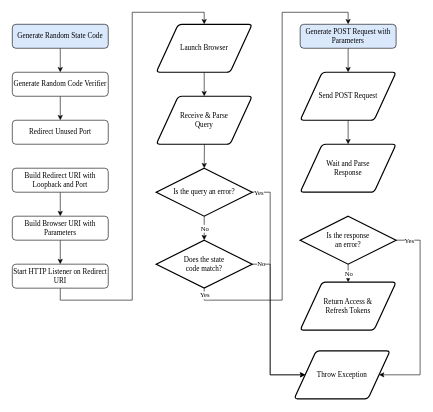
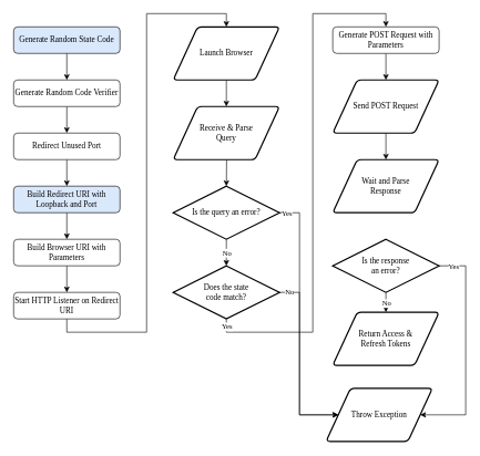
  <mxCell id="0" />
  <mxCell id="1" parent="0" />
  <mxCell id="2" style="edgeStyle=orthogonalEdgeStyle;rounded=0;orthogonalLoop=1;jettySize=auto;html=1;exitX=0.5;exitY=1;exitDx=0;exitDy=0;entryX=0.5;entryY=0;entryDx=0;entryDy=0;fontFamily=STIX;" parent="1" source="3" target="5" edge="1"><mxGeometry relative="1" as="geometry" /></mxCell>
  <mxCell id="3" value="Generate Random State Code" style="rounded=1;whiteSpace=wrap;html=1;fontSize=12;glass=0;strokeWidth=1;shadow=0;fontFamily=STIX;fillColor=#dae8fc;" parent="1" vertex="1"><mxGeometry x="20" y="40" width="160" height="40" as="geometry" /></mxCell>
  <mxCell id="4" style="edgeStyle=orthogonalEdgeStyle;rounded=0;orthogonalLoop=1;jettySize=auto;html=1;exitX=0.5;exitY=1;exitDx=0;exitDy=0;entryX=0.5;entryY=0;entryDx=0;entryDy=0;fontFamily=STIX;" parent="1" source="5" target="7" edge="1"><mxGeometry relative="1" as="geometry" /></mxCell>
  <mxCell id="5" value="Generate Random Code Verifier" style="rounded=1;whiteSpace=wrap;html=1;fontSize=12;glass=0;strokeWidth=1;shadow=0;fontFamily=STIX;" parent="1" vertex="1"><mxGeometry x="20" y="120" width="160" height="40" as="geometry" /></mxCell>
+ <mxCell id="6" style="edgeStyle=orthogonalEdgeStyle;rounded=0;orthogonalLoop=1;jettySize=auto;html=1;exitX=0.5;exitY=1;exitDx=0;exitDy=0;entryX=0.5;entryY=0;entryDx=0;entryDy=0;fontFamily=STIX;" parent="1" source="7" target="9" edge="1"><mxGeometry relative="1" as="geometry" /></mxCell>
  <mxCell id="7" value="Redirect Unused Port" style="rounded=1;whiteSpace=wrap;html=1;fontSize=12;glass=0;strokeWidth=1;shadow=0;fontFamily=STIX;" parent="1" vertex="1"><mxGeometry x="20" y="200" width="160" height="40" as="geometry" /></mxCell>
  <mxCell id="8" style="edgeStyle=orthogonalEdgeStyle;rounded=0;orthogonalLoop=1;jettySize=auto;html=1;exitX=0.5;exitY=1;exitDx=0;exitDy=0;entryX=0.5;entryY=0;entryDx=0;entryDy=0;fontFamily=STIX;" parent="1" source="9" target="11" edge="1"><mxGeometry relative="1" as="geometry" /></mxCell>
- <mxCell id="9" value="Build Redirect URI with Loopback and Port" style="rounded=1;whiteSpace=wrap;html=1;fontSize=12;glass=0;strokeWidth=1;shadow=0;fontFamily=STIX;" parent="1" vertex="1"><mxGeometry x="20" y="280" width="160" height="40" as="geometry" /></mxCell>
+ <mxCell id="9" value="Build Redirect URI with Loopback and Port" style="rounded=1;whiteSpace=wrap;html=1;fontSize=12;glass=0;strokeWidth=1;shadow=0;fontFamily=STIX;fillColor=#dae8fc;" parent="1" vertex="1"><mxGeometry x="20" y="280" width="160" height="40" as="geometry" /></mxCell>
  <mxCell id="10" style="edgeStyle=orthogonalEdgeStyle;rounded=0;orthogonalLoop=1;jettySize=auto;html=1;exitX=0.5;exitY=1;exitDx=0;exitDy=0;entryX=0.5;entryY=0;entryDx=0;entryDy=0;fontFamily=STIX;" parent="1" source="11" target="13" edge="1"><mxGeometry relative="1" as="geometry" /></mxCell>
  <mxCell id="11" value="Build Browser URI with Parameters" style="rounded=1;whiteSpace=wrap;html=1;fontSize=12;glass=0;strokeWidth=1;shadow=0;fontFamily=STIX;" parent="1" vertex="1"><mxGeometry x="20" y="360" width="160" height="40" as="geometry" /></mxCell>
  <mxCell id="12" style="edgeStyle=orthogonalEdgeStyle;rounded=0;orthogonalLoop=1;jettySize=auto;html=1;exitX=0.5;exitY=1;exitDx=0;exitDy=0;entryX=0.5;entryY=0;entryDx=0;entryDy=0;fontFamily=STIX;" parent="1" source="13" target="34" edge="1"><mxGeometry relative="1" as="geometry"><mxPoint x="340" y="40" as="targetPoint" /></mxGeometry></mxCell>
  <mxCell id="13" value="Start HTTP Listener on Redirect URI" style="rounded=1;whiteSpace=wrap;html=1;fontSize=12;glass=0;strokeWidth=1;shadow=0;fontFamily=STIX;" parent="1" vertex="1"><mxGeometry x="20" y="440" width="160" height="40" as="geometry" /></mxCell>
  <mxCell id="14" style="edgeStyle=orthogonalEdgeStyle;rounded=0;orthogonalLoop=1;jettySize=auto;html=1;exitX=0.5;exitY=1;exitDx=0;exitDy=0;entryX=0.5;entryY=0;entryDx=0;entryDy=0;fontFamily=STIX;" parent="1" source="34" target="33" edge="1"><mxGeometry relative="1" as="geometry"><mxPoint x="340" y="80" as="sourcePoint" /><mxPoint x="340" y="120" as="targetPoint" /></mxGeometry></mxCell>
  <mxCell id="15" style="edgeStyle=orthogonalEdgeStyle;rounded=0;orthogonalLoop=1;jettySize=auto;html=1;exitX=1;exitY=0.5;exitDx=0;exitDy=0;exitPerimeter=0;entryX=0;entryY=0.5;entryDx=0;entryDy=0;fontFamily=STIX;" parent="1" source="17" target="32" edge="1"><mxGeometry relative="1" as="geometry"><Array as="points"><mxPoint x="450" y="320" /><mxPoint x="450" y="625" /><mxPoint x="508" y="625" /></Array></mxGeometry></mxCell>
  <mxCell id="16" value="Yes" style="edgeLabel;html=1;align=center;verticalAlign=middle;resizable=0;points=[];fontFamily=STIX;" parent="15" vertex="1" connectable="0"><mxGeometry x="-0.826" y="2" relative="1" as="geometry"><mxPoint x="-22" y="-4" as="offset" /></mxGeometry></mxCell>
  <mxCell id="17" value="Is the query an error?" style="strokeWidth=2;html=1;shape=mxgraph.flowchart.decision;whiteSpace=wrap;fontFamily=STIX;" parent="1" vertex="1"><mxGeometry x="260" y="280" width="160" height="80" as="geometry" /></mxCell>
  <mxCell id="18" style="edgeStyle=orthogonalEdgeStyle;rounded=0;orthogonalLoop=1;jettySize=auto;html=1;exitX=0.5;exitY=1;exitDx=0;exitDy=0;exitPerimeter=0;entryX=0.5;entryY=0;entryDx=0;entryDy=0;fontFamily=STIX;" parent="1" source="21" target="23" edge="1"><mxGeometry relative="1" as="geometry"><Array as="points"><mxPoint x="340" y="500" /><mxPoint x="470" y="500" /><mxPoint x="470" y="20" /><mxPoint x="580" y="20" /></Array></mxGeometry></mxCell>
  <mxCell id="19" value="Yes" style="edgeLabel;html=1;align=center;verticalAlign=middle;resizable=0;points=[];fontFamily=STIX;" parent="18" vertex="1" connectable="0"><mxGeometry x="-0.27" y="1" relative="1" as="geometry"><mxPoint x="-129" y="118" as="offset" /></mxGeometry></mxCell>
  <mxCell id="20" value="No" style="edgeStyle=orthogonalEdgeStyle;rounded=0;orthogonalLoop=1;jettySize=auto;html=1;exitX=1;exitY=0.5;exitDx=0;exitDy=0;exitPerimeter=0;entryX=0;entryY=0.5;entryDx=0;entryDy=0;fontFamily=STIX;" parent="1" source="21" target="32" edge="1"><mxGeometry x="-0.888" relative="1" as="geometry"><mxPoint x="500" y="360" as="targetPoint" /><Array as="points"><mxPoint x="450" y="440" /><mxPoint x="450" y="625" /><mxPoint x="508" y="625" /></Array><mxPoint as="offset" /></mxGeometry></mxCell>
  <mxCell id="21" value="Does the state&lt;div&gt;code match?&lt;/div&gt;" style="strokeWidth=2;html=1;shape=mxgraph.flowchart.decision;whiteSpace=wrap;fontFamily=STIX;" parent="1" vertex="1"><mxGeometry x="260" y="400" width="160" height="80" as="geometry" /></mxCell>
  <mxCell id="22" style="edgeStyle=orthogonalEdgeStyle;rounded=0;orthogonalLoop=1;jettySize=auto;html=1;exitX=0.5;exitY=1;exitDx=0;exitDy=0;entryX=0.5;entryY=0;entryDx=0;entryDy=0;fontFamily=STIX;" parent="1" source="23" target="37" edge="1"><mxGeometry relative="1" as="geometry"><mxPoint x="630" y="120" as="targetPoint" /></mxGeometry></mxCell>
- <mxCell id="23" value="Generate POST Request&amp;nbsp;&lt;span style=&quot;background-color: transparent; color: light-dark(rgb(0, 0, 0), rgb(255, 255, 255));&quot;&gt;with Parameters&lt;/span&gt;" style="rounded=1;whiteSpace=wrap;html=1;fontSize=12;glass=0;strokeWidth=1;shadow=0;fontFamily=STIX;fillColor=#dae8fc;" parent="1" vertex="1"><mxGeometry x="500" y="40" width="160" height="40" as="geometry" /></mxCell>
+ <mxCell id="23" value="Generate POST Request&amp;nbsp;&lt;span style=&quot;background-color: transparent; color: light-dark(rgb(0, 0, 0), rgb(255, 255, 255));&quot;&gt;with Parameters&lt;/span&gt;" style="rounded=1;whiteSpace=wrap;html=1;fontSize=12;glass=0;strokeWidth=1;shadow=0;fontFamily=STIX;" parent="1" vertex="1"><mxGeometry x="500" y="40" width="160" height="40" as="geometry" /></mxCell>
  <mxCell id="24" style="edgeStyle=orthogonalEdgeStyle;rounded=0;orthogonalLoop=1;jettySize=auto;html=1;exitX=0.5;exitY=1;exitDx=0;exitDy=0;exitPerimeter=0;entryX=0.5;entryY=0;entryDx=0;entryDy=0;fontFamily=STIX;" parent="1" source="28" target="38" edge="1"><mxGeometry relative="1" as="geometry"><mxPoint x="580" y="470" as="targetPoint" /></mxGeometry></mxCell>
  <mxCell id="25" value="No" style="edgeLabel;html=1;align=center;verticalAlign=middle;resizable=0;points=[];fontFamily=STIX;" parent="24" vertex="1" connectable="0"><mxGeometry x="-0.085" y="1" relative="1" as="geometry"><mxPoint x="-1" y="2" as="offset" /></mxGeometry></mxCell>
  <mxCell id="26" style="edgeStyle=orthogonalEdgeStyle;rounded=0;orthogonalLoop=1;jettySize=auto;html=1;exitX=1;exitY=0.5;exitDx=0;exitDy=0;exitPerimeter=0;entryX=1;entryY=0.5;entryDx=0;entryDy=0;fontFamily=STIX;" parent="1" source="28" target="32" edge="1"><mxGeometry relative="1" as="geometry"><Array as="points"><mxPoint x="700" y="400" /><mxPoint x="700" y="625" /><mxPoint x="632" y="625" /></Array></mxGeometry></mxCell>
  <mxCell id="27" value="Yes" style="edgeLabel;html=1;align=center;verticalAlign=middle;resizable=0;points=[];fontFamily=STIX;" parent="26" vertex="1" connectable="0"><mxGeometry x="-0.921" y="3" relative="1" as="geometry"><mxPoint x="8" y="3" as="offset" /></mxGeometry></mxCell>
  <mxCell id="28" value="Is the response&lt;div&gt;an error?&lt;/div&gt;" style="strokeWidth=2;html=1;shape=mxgraph.flowchart.decision;whiteSpace=wrap;fontFamily=STIX;" parent="1" vertex="1"><mxGeometry x="500" y="360" width="160" height="80" as="geometry" /></mxCell>
  <mxCell id="29" style="edgeStyle=orthogonalEdgeStyle;rounded=0;orthogonalLoop=1;jettySize=auto;html=1;exitX=0.5;exitY=1;exitDx=0;exitDy=0;entryX=0.5;entryY=0;entryDx=0;entryDy=0;entryPerimeter=0;fontFamily=STIX;" parent="1" target="17" edge="1"><mxGeometry relative="1" as="geometry"><mxPoint x="340" y="160" as="sourcePoint" /></mxGeometry></mxCell>
  <mxCell id="30" style="edgeStyle=orthogonalEdgeStyle;rounded=0;orthogonalLoop=1;jettySize=auto;html=1;exitX=0.5;exitY=1;exitDx=0;exitDy=0;exitPerimeter=0;entryX=0.5;entryY=0;entryDx=0;entryDy=0;entryPerimeter=0;fontFamily=STIX;" parent="1" source="17" target="21" edge="1"><mxGeometry relative="1" as="geometry" /></mxCell>
  <mxCell id="31" value="No" style="edgeLabel;html=1;align=center;verticalAlign=middle;resizable=0;points=[];fontFamily=STIX;" parent="30" vertex="1" connectable="0"><mxGeometry x="-0.51" y="1" relative="1" as="geometry"><mxPoint x="-1" y="10" as="offset" /></mxGeometry></mxCell>
  <mxCell id="32" value="Throw Exception" style="shape=parallelogram;html=1;strokeWidth=2;perimeter=parallelogramPerimeter;whiteSpace=wrap;rounded=1;arcSize=12;size=0.23;fontFamily=STIX;" parent="1" vertex="1"><mxGeometry x="490" y="584.5" width="160" height="80" as="geometry" /></mxCell>
  <mxCell id="33" value="Receive &amp;amp; Parse&lt;div&gt;Query&lt;/div&gt;" style="shape=parallelogram;html=1;strokeWidth=2;perimeter=parallelogramPerimeter;whiteSpace=wrap;rounded=1;arcSize=12;size=0.23;fontFamily=STIX;" parent="1" vertex="1"><mxGeometry x="260" y="160" width="160" height="80" as="geometry" /></mxCell>
  <mxCell id="34" value="Launch Browser" style="shape=parallelogram;html=1;strokeWidth=2;perimeter=parallelogramPerimeter;whiteSpace=wrap;rounded=1;arcSize=12;size=0.23;fontFamily=STIX;" parent="1" vertex="1"><mxGeometry x="260" y="40" width="160" height="80" as="geometry" /></mxCell>
  <mxCell id="35" value="Wait and Parse&lt;div&gt;Response&lt;/div&gt;" style="shape=parallelogram;html=1;strokeWidth=2;perimeter=parallelogramPerimeter;whiteSpace=wrap;rounded=1;arcSize=12;size=0.23;fontFamily=STIX;" parent="1" vertex="1"><mxGeometry x="500" y="240" width="160" height="80" as="geometry" /></mxCell>
  <mxCell id="36" style="edgeStyle=orthogonalEdgeStyle;rounded=0;orthogonalLoop=1;jettySize=auto;html=1;exitX=0.5;exitY=1;exitDx=0;exitDy=0;entryX=0.5;entryY=0;entryDx=0;entryDy=0;fontFamily=STIX;" parent="1" source="37" target="35" edge="1"><mxGeometry relative="1" as="geometry" /></mxCell>
  <mxCell id="37" value="Send POST Request" style="shape=parallelogram;html=1;strokeWidth=2;perimeter=parallelogramPerimeter;whiteSpace=wrap;rounded=1;arcSize=12;size=0.23;fontFamily=STIX;" parent="1" vertex="1"><mxGeometry x="500" y="120" width="160" height="80" as="geometry" /></mxCell>
  <mxCell id="38" value="Return Access &amp;amp;&lt;div&gt;Refresh Tokens&lt;/div&gt;" style="shape=parallelogram;html=1;strokeWidth=2;perimeter=parallelogramPerimeter;whiteSpace=wrap;rounded=1;arcSize=12;size=0.23;fontFamily=STIX;" parent="1" vertex="1"><mxGeometry x="500" y="470" width="160" height="80" as="geometry" /></mxCell>
